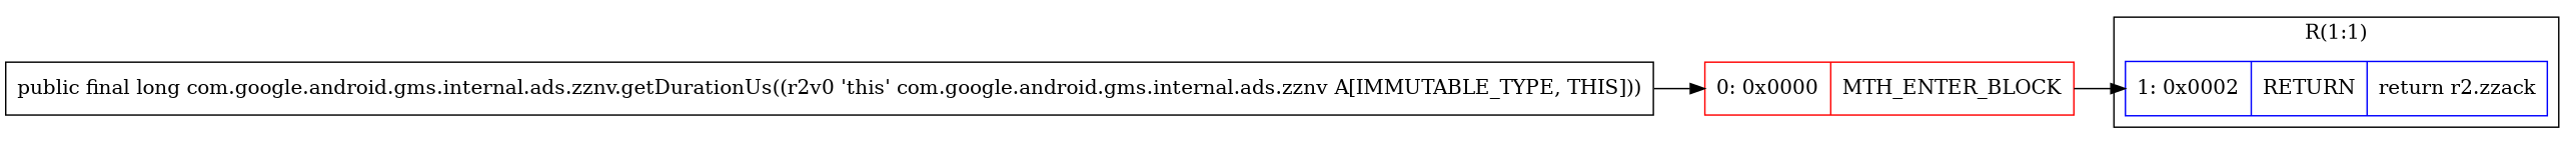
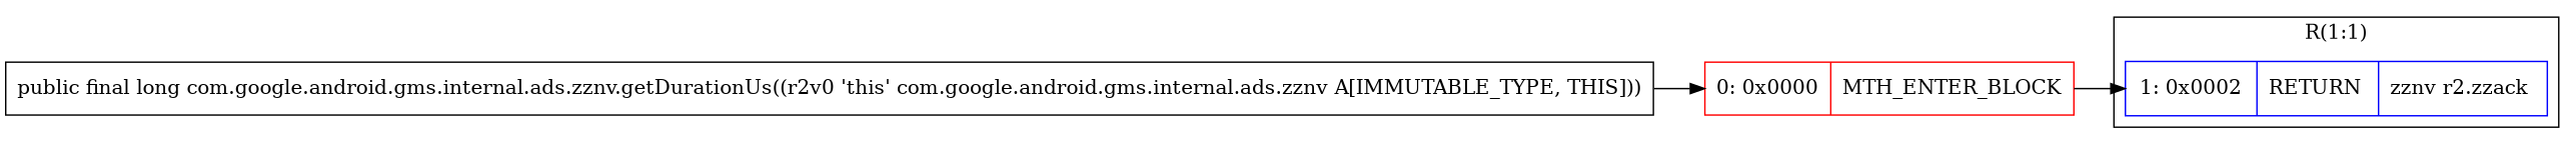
  digraph {
    rankdir=LR
    node [shape=record]
-   n1 [color=blue label="{1\:\ 0x0002|RETURN\l|return r2.zzack\l}"]
+   n1 [color=blue label="{1\:\ 0x0002|RETURN\l|zznv r2.zzack\l}"]
    n2 [color=red label="{0\:\ 0x0000|MTH_ENTER_BLOCK\l}"]
    n3 [label="{public final long com.google.android.gms.internal.ads.zznv.getDurationUs((r2v0 'this' com.google.android.gms.internal.ads.zznv A[IMMUTABLE_TYPE, THIS])) }"]
    subgraph cluster_1 {
      label="R(1:1)"
      n1
    }
    n2 -> n1
    n3 -> n2
  }
